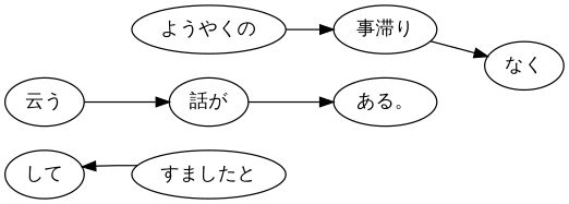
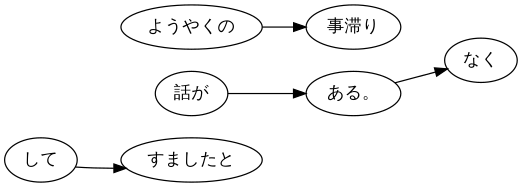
  digraph {
    rankdir=LR
    n1 [label="して"]
    n2 [label="すましたと"]
    n3 [label="ようやくの"]
    n4 [label="事滞り"]
    n5 [label="なく"]
-   n6 [label="云う"]
    n7 [label="話が"]
    n8 [label="ある。"]
-   n2 -> n1
+   n1 -> n2
    n3 -> n4
-   n4 -> n5
-   n6 -> n7
+   n8 -> n5
    n7 -> n8
  }
